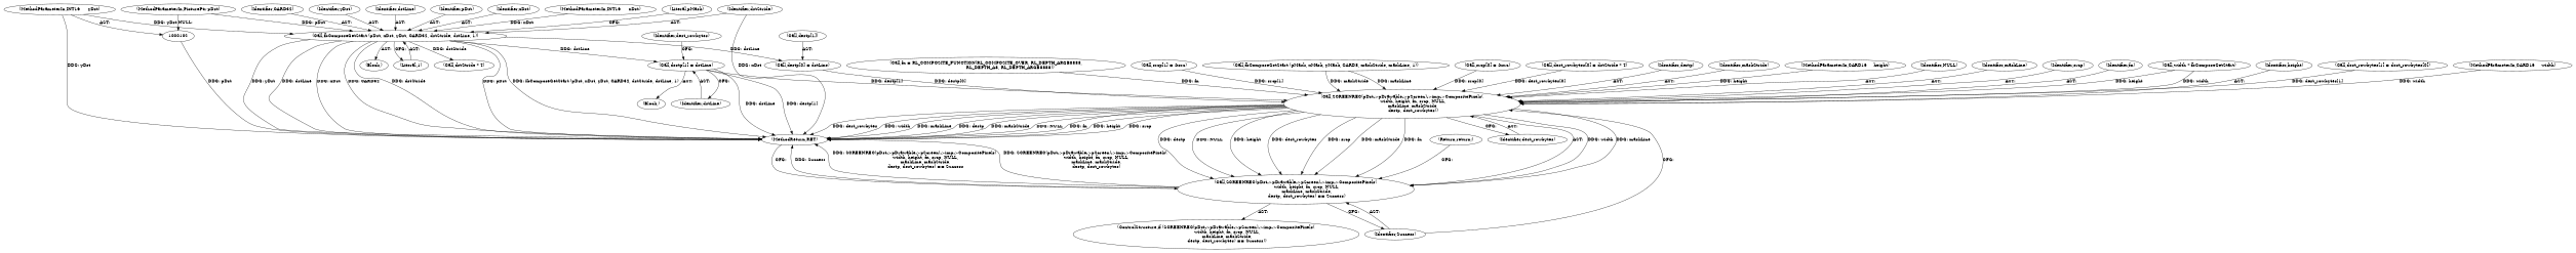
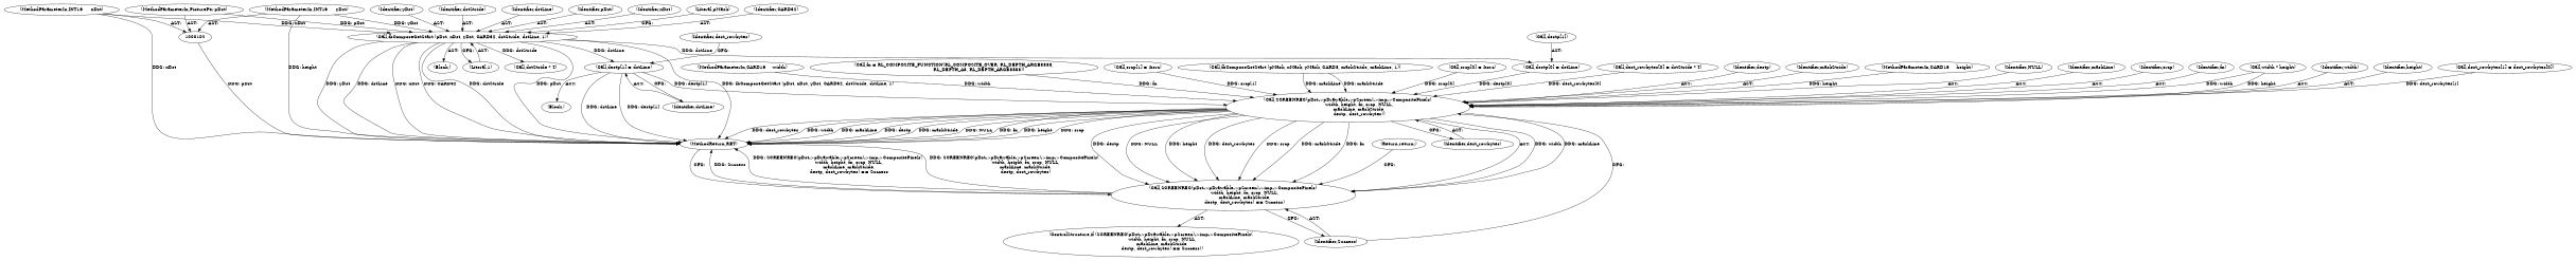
  digraph {
    n1 [label="(Call,destp[1] = dstLine)"]
    n2 [label="(Call,SCREENREC(pDst->pDrawable->pScreen)->imp->CompositePixels(\n                width, height, fn, srcp, NULL,\n                maskLine, maskStride,\n                destp, dest_rowbytes))"]
    n3 [label="(Block,)"]
    n4 [label="(MethodReturn,RET)"]
    n5 [label="(Identifier,dstLine)"]
    n6 [label="(Call,SCREENREC(pDst->pDrawable->pScreen)->imp->CompositePixels(\n                width, height, fn, srcp, NULL,\n                maskLine, maskStride,\n                destp, dest_rowbytes) == Success)"]
    n7 [label="(Identifier,dest_rowbytes)"]
    n8 [label="(Call,fbComposeGetStart (pDst, xDst, yDst, CARD32, dstStride, dstLine, 1))"]
    n9 [label="(Block,)"]
    n10 [label="(Literal,1)"]
    n11 [label="(Call,destp[0] = dstLine)"]
    n12 [label="(Call,dstStride * 4)"]
    n13 [label="(MethodParameterIn,PicturePtr pDst)"]
    1000102
    n15 [label="(MethodParameterIn,INT16      xDst)"]
    n16 [label="(MethodParameterIn,INT16      yDst)"]
    n17 [label="(Identifier,Success)"]
    n18 [label="(ControlStructure,if (SCREENREC(pDst->pDrawable->pScreen)->imp->CompositePixels(\n                width, height, fn, srcp, NULL,\n                maskLine, maskStride,\n                destp, dest_rowbytes) == Success))"]
    n19 [label="(Call,dest_rowbytes[0] = dstStride * 4)"]
    n20 [label="(Identifier,destp)"]
    n21 [label="(Literal,pMask)"]
    n22 [label="(Identifier,dest_rowbytes)"]
    n23 [label="(Identifier,CARD32)"]
    n24 [label="(Identifier,maskStride)"]
    n25 [label="(MethodParameterIn,CARD16     height)"]
    n26 [label="(Call,destp[1])"]
    n27 [label="(Identifier,NULL)"]
    n28 [label="(Identifier,yDst)"]
    n29 [label="(Identifier,maskLine)"]
    n30 [label="(Identifier,srcp)"]
    n31 [label="(Identifier,fn)"]
    n32 [label="(Identifier,dstStride)"]
-   n33 [label="(Call,width * fbComposeGetStart)"]
+   n33 [label="(Call,width * height)"]
+   n34 [label="(Identifier,width)"]
    n35 [label="(Return,return;)"]
    n36 [label="(Identifier,height)"]
    n37 [label="(Call,dest_rowbytes[1] = dest_rowbytes[0])"]
    n38 [label="(Identifier,dstLine)"]
    n39 [label="(Identifier,pDst)"]
    n40 [label="(MethodParameterIn,CARD16     width)"]
    n41 [label="(Call,fn = RL_COMPOSITE_FUNCTION(RL_COMPOSITE_OVER, RL_DEPTH_ARGB8888,\n                                   RL_DEPTH_A8, RL_DEPTH_ARGB8888))"]
    n42 [label="(Identifier,xDst)"]
    n43 [label="(Call,srcp[1] = &src)"]
    n44 [label="(Call,fbComposeGetStart (pMask, xMask, yMask, CARD8, maskStride, maskLine, 1))"]
    n45 [label="(Call,srcp[0] = &src)"]
    n1 -> n2 [label="DDG: destp[1]"]
    n1 -> n3 [label="AST: "]
    n1 -> n4 [label="DDG: dstLine"]
    n1 -> n4 [label="DDG: destp[1]"]
    n1 -> n5 [label="CFG: "]
    n2 -> n4 [label="DDG: srcp"]
    n2 -> n4 [label="DDG: dest_rowbytes"]
    n2 -> n4 [label="DDG: width"]
    n2 -> n4 [label="DDG: maskLine"]
    n2 -> n4 [label="DDG: destp"]
    n2 -> n4 [label="DDG: maskStride"]
    n2 -> n4 [label="DDG: NULL"]
    n2 -> n4 [label="DDG: fn"]
    n2 -> n4 [label="DDG: height"]
    n2 -> n6 [label="AST: "]
    n2 -> n6 [label="DDG: width"]
    n2 -> n6 [label="DDG: maskLine"]
    n2 -> n6 [label="DDG: destp"]
    n2 -> n6 [label="DDG: NULL"]
    n2 -> n6 [label="DDG: height"]
    n2 -> n6 [label="DDG: dest_rowbytes"]
    n2 -> n6 [label="DDG: srcp"]
    n2 -> n6 [label="DDG: maskStride"]
    n2 -> n6 [label="DDG: fn"]
    n2 -> n7 [label="CFG: "]
    n4 -> n6 [label="CFG: "]
    n5 -> n1 [label="AST: "]
    n6 -> n4 [label="DDG: Success"]
    n6 -> n4 [label="DDG: SCREENREC(pDst->pDrawable->pScreen)->imp->CompositePixels(\n                width, height, fn, srcp, NULL,\n                maskLine, maskStride,\n                destp, dest_rowbytes) == Success"]
    n6 -> n4 [label="DDG: SCREENREC(pDst->pDrawable->pScreen)->imp->CompositePixels(\n                width, height, fn, srcp, NULL,\n                maskLine, maskStride,\n                destp, dest_rowbytes)"]
    n6 -> n17 [label="CFG: "]
    n6 -> n18 [label="AST: "]
    n7 -> n2 [label="AST: "]
    n8 -> n1 [label="DDG: dstLine"]
    n8 -> n4 [label="DDG: dstStride"]
    n8 -> n4 [label="DDG: pDst"]
    n8 -> n4 [label="DDG: fbComposeGetStart (pDst, xDst, yDst, CARD32, dstStride, dstLine, 1)"]
    n8 -> n4 [label="DDG: yDst"]
    n8 -> n4 [label="DDG: dstLine"]
    n8 -> n4 [label="DDG: xDst"]
    n8 -> n4 [label="DDG: CARD32"]
    n8 -> n9 [label="AST: "]
    n8 -> n10 [label="CFG: "]
    n8 -> n11 [label="DDG: dstLine"]
    n8 -> n12 [label="DDG: dstStride"]
    n10 -> n8 [label="AST: "]
    n11 -> n2 [label="DDG: destp[0]"]
    n13 -> n8 [label="DDG: pDst"]
-   n13 -> 1000102 [label="NULL: "]
+   n13 -> 1000102 [label="AST: "]
    1000102 -> n4 [label="DDG: pDst"]
-   n32 -> n4 [label="DDG: xDst"]
+   n15 -> n4 [label="DDG: xDst"]
    n15 -> n8 [label="DDG: xDst"]
-   n16 -> n4 [label="DDG: yDst"]
+   n15 -> 1000102 [label="AST: "]
+   n16 -> n4 [label="DDG: height"]
    n16 -> n8 [label="DDG: yDst"]
    n16 -> 1000102 [label="AST: "]
    n17 -> n2 [label="CFG: "]
    n17 -> n6 [label="AST: "]
    n19 -> n2 [label="DDG: dest_rowbytes[0]"]
    n20 -> n2 [label="AST: "]
    n21 -> n8 [label="CFG: "]
    n22 -> n1 [label="CFG: "]
    n23 -> n8 [label="AST: "]
    n24 -> n2 [label="AST: "]
    n25 -> n2 [label="DDG: height"]
    n26 -> n11 [label="AST: "]
    n27 -> n2 [label="AST: "]
    n28 -> n8 [label="AST: "]
    n29 -> n2 [label="AST: "]
    n30 -> n2 [label="AST: "]
    n31 -> n2 [label="AST: "]
    n32 -> n8 [label="AST: "]
    n33 -> n2 [label="DDG: width"]
    n33 -> n2 [label="DDG: height"]
+   n34 -> n2 [label="AST: "]
    n35 -> n6 [label="CFG: "]
    n36 -> n2 [label="AST: "]
    n37 -> n2 [label="DDG: dest_rowbytes[1]"]
    n38 -> n8 [label="AST: "]
    n39 -> n8 [label="AST: "]
    n40 -> n2 [label="DDG: width"]
    n41 -> n2 [label="DDG: fn"]
    n42 -> n8 [label="AST: "]
    n43 -> n2 [label="DDG: srcp[1]"]
    n44 -> n2 [label="DDG: maskLine"]
    n44 -> n2 [label="DDG: maskStride"]
    n45 -> n2 [label="DDG: srcp[0]"]
  }
